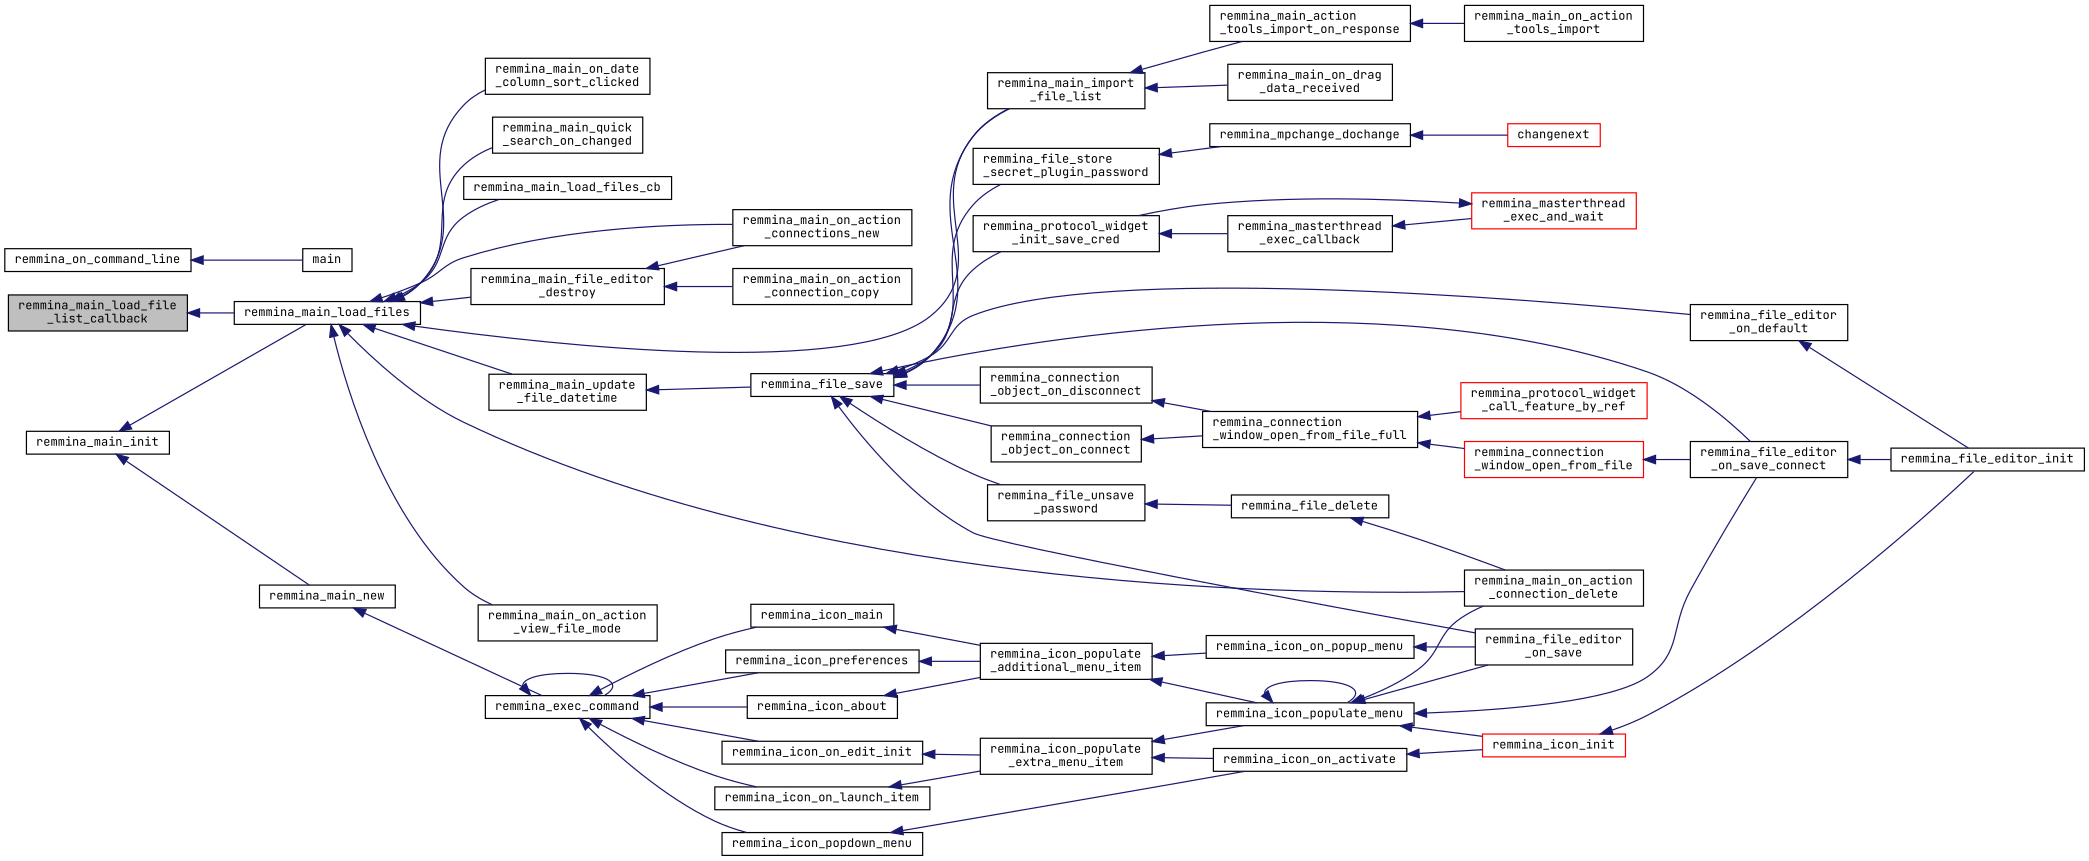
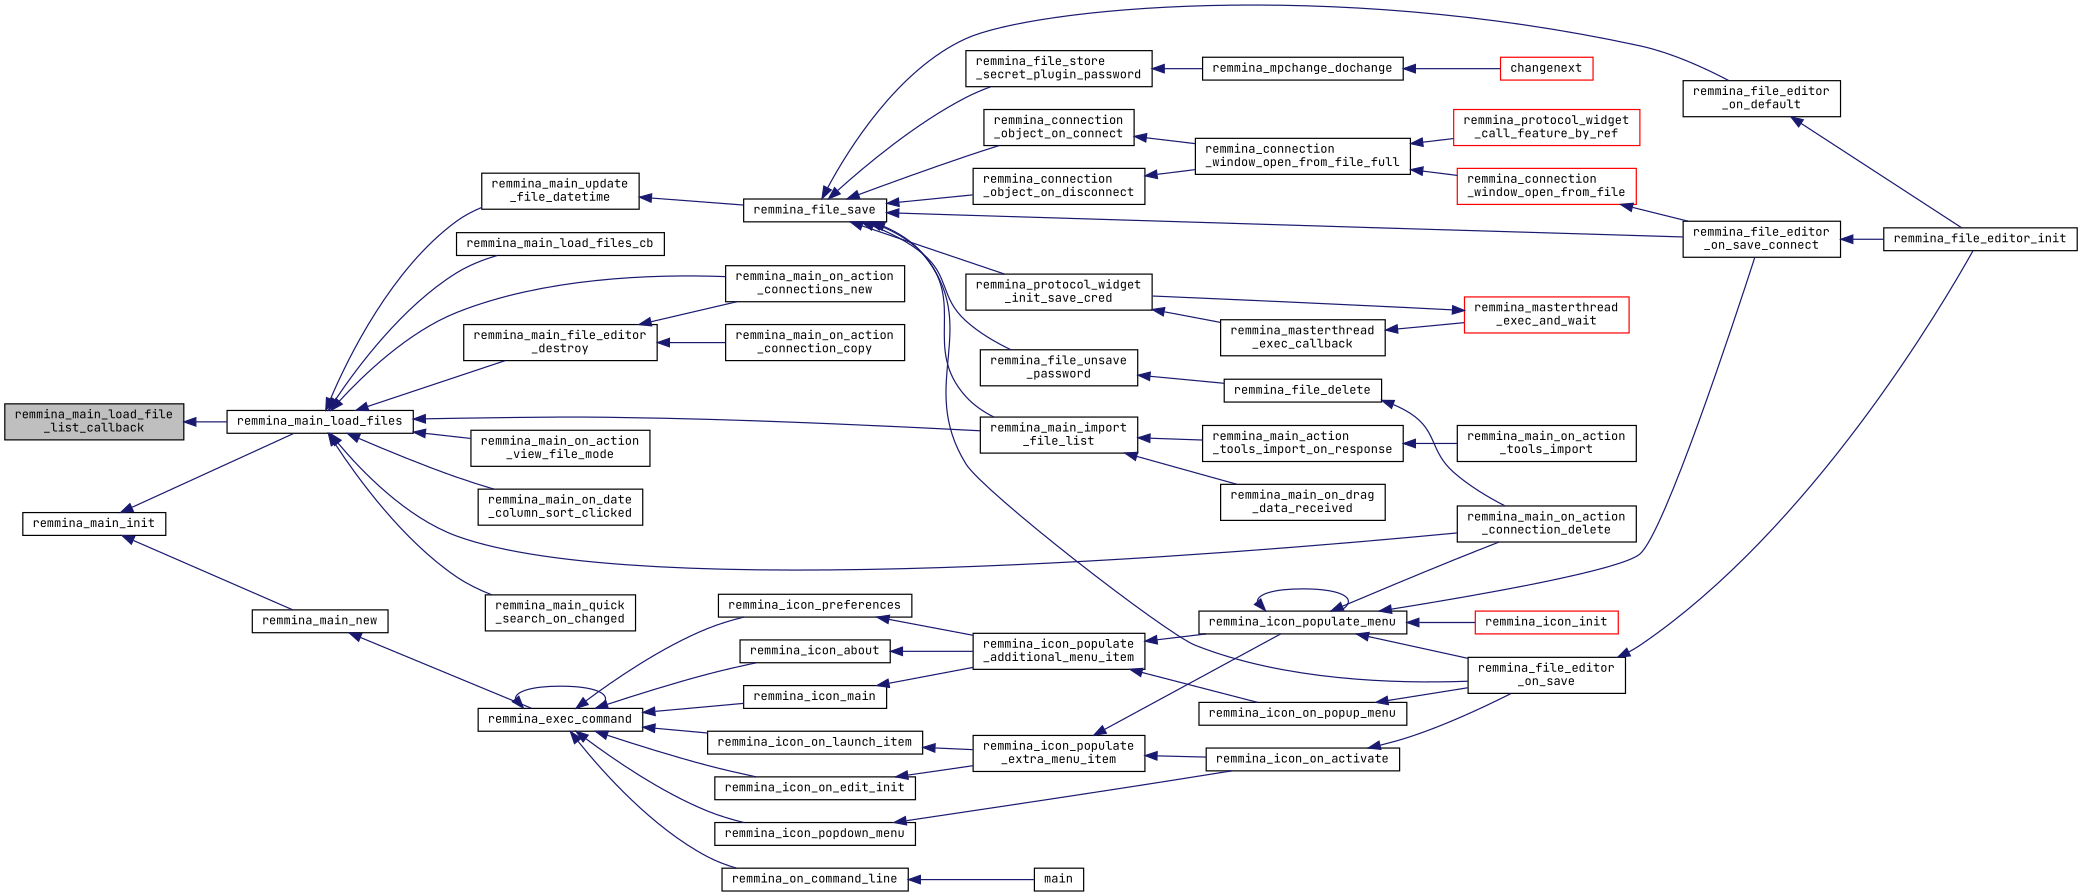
  digraph {
    fontname="JetBrains Mono"
    rankdir=LR
    node [color=black fillcolor=white fontname="JetBrains Mono" fontsize=10 shape=record style=filled]
    edge [color=midnightblue dir=back fontname="JetBrains Mono" fontsize=10 labelfontname=Helvetica labelfontsize=10 style=solid]
    n1 [fillcolor=grey75 fontcolor=black height=0.2 label="remmina_main_load_file\l_list_callback" width=0.4]
    n2 [height=0.2 label=remmina_main_load_files width=0.4]
    n3 [height=0.2 label=remmina_main_load_files_cb width=0.4]
    n4 [height=0.2 label="remmina_main_file_editor\l_destroy" width=0.4]
    n5 [height=0.2 label="remmina_main_on_action\l_connections_new" width=0.4]
    n6 [height=0.2 label="remmina_main_on_action\l_connection_delete" width=0.4]
    n7 [height=0.2 label="remmina_main_on_action\l_view_file_mode" width=0.4]
    n8 [height=0.2 label="remmina_main_on_date\l_column_sort_clicked" width=0.4]
    n9 [height=0.2 label="remmina_main_import\l_file_list" width=0.4]
    n10 [height=0.2 label="remmina_main_quick\l_search_on_changed" width=0.4]
    n11 [height=0.2 label="remmina_main_update\l_file_datetime" width=0.4]
    n12 [height=0.2 label="remmina_main_on_action\l_connection_copy" width=0.4]
    n13 [height=0.2 label="remmina_main_action\l_tools_import_on_response" width=0.4]
    n14 [height=0.2 label="remmina_main_on_drag\l_data_received" width=0.4]
    n15 [height=0.2 label=remmina_main_init width=0.4]
    n16 [height=0.2 label=remmina_main_new width=0.4]
    n17 [height=0.2 label=remmina_file_save width=0.4]
    n18 [height=0.2 label="remmina_main_on_action\l_tools_import" width=0.4]
    n19 [height=0.2 label=remmina_exec_command width=0.4]
    n20 [height=0.2 label=remmina_on_command_line width=0.4]
    n21 [height=0.2 label=remmina_icon_main width=0.4]
    n22 [height=0.2 label=remmina_icon_preferences width=0.4]
    n23 [height=0.2 label=remmina_icon_about width=0.4]
    n24 [height=0.2 label=remmina_icon_on_launch_item width=0.4]
    n25 [height=0.2 label=remmina_icon_on_edit_init width=0.4]
    n26 [height=0.2 label=remmina_icon_popdown_menu width=0.4]
    n27 [height=0.2 label=main width=0.4]
    n28 [height=0.2 label="remmina_icon_populate\l_additional_menu_item" width=0.4]
    n29 [height=0.2 label="remmina_icon_populate\l_extra_menu_item" width=0.4]
    n30 [height=0.2 label=remmina_icon_on_activate width=0.4]
    n31 [height=0.2 label=remmina_icon_populate_menu width=0.4]
    n32 [height=0.2 label=remmina_icon_on_popup_menu width=0.4]
    n33 [height=0.2 label="remmina_file_editor\l_on_save" width=0.4]
    n34 [height=0.2 label="remmina_file_editor\l_on_save_connect" width=0.4]
    n35 [color=red height=0.2 label=remmina_icon_init width=0.4]
    n36 [height=0.2 label=remmina_file_editor_init width=0.4]
    n37 [height=0.2 label="remmina_connection\l_object_on_connect" width=0.4]
    n38 [height=0.2 label="remmina_connection\l_object_on_disconnect" width=0.4]
    n39 [height=0.2 label="remmina_file_store\l_secret_plugin_password" width=0.4]
    n40 [height=0.2 label="remmina_file_unsave\l_password" width=0.4]
    n41 [height=0.2 label="remmina_file_editor\l_on_default" width=0.4]
    n42 [height=0.2 label="remmina_protocol_widget\l_init_save_cred" width=0.4]
    n43 [height=0.2 label="remmina_connection\l_window_open_from_file_full" width=0.4]
    n44 [height=0.2 label=remmina_mpchange_dochange width=0.4]
    n45 [height=0.2 label=remmina_file_delete width=0.4]
    n46 [height=0.2 label="remmina_masterthread\l_exec_callback" width=0.4]
    n47 [color=red height=0.2 label="remmina_connection\l_window_open_from_file" width=0.4]
    n48 [color=red height=0.2 label="remmina_protocol_widget\l_call_feature_by_ref" width=0.4]
    n49 [color=red height=0.2 label=changenext width=0.4]
    n50 [color=red height=0.2 label="remmina_masterthread\l_exec_and_wait" width=0.4]
    n1 -> n2
    n2 -> n3
    n2 -> n4
    n2 -> n5
    n2 -> n6
    n2 -> n7
    n2 -> n8
    n2 -> n9
    n2 -> n10
    n2 -> n11
    n4 -> n5
    n4 -> n12
    n9 -> n13
    n9 -> n14
    n11 -> n17
    n13 -> n18
    n15 -> n2
    n15 -> n16
    n16 -> n19
    n17 -> n9
    n17 -> n33
    n17 -> n34
    n17 -> n37
    n17 -> n38
    n17 -> n39
    n17 -> n40
    n17 -> n41
    n17 -> n42
    n19 -> n19
+   n19 -> n20
    n19 -> n21
    n19 -> n22
    n19 -> n23
    n19 -> n24
    n19 -> n25
    n19 -> n26
    n20 -> n27
    n21 -> n28
    n22 -> n28
    n23 -> n28
    n24 -> n29
    n25 -> n29
    n26 -> n30
    n28 -> n31
    n28 -> n32
    n29 -> n30
    n29 -> n31
-   n30 -> n35
+   n30 -> n33
    n31 -> n6
    n31 -> n31
    n31 -> n33
    n31 -> n34
    n31 -> n35
    n32 -> n33
-   n35 -> n36
+   n33 -> n36
    n34 -> n36
    n37 -> n43
    n38 -> n43
    n39 -> n44
    n40 -> n45
    n41 -> n36
    n42 -> n46
    n43 -> n47
    n43 -> n48
    n44 -> n49
    n45 -> n6
    n46 -> n50
    n47 -> n34
    n50 -> n42
  }
